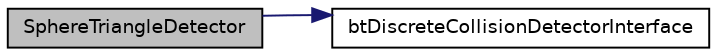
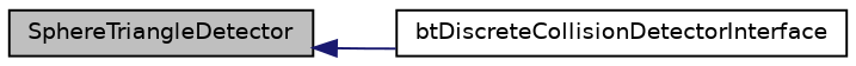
  digraph {
    rankdir=LR
    node [color=black fontname=Helvetica fontsize=10 shape=record style=filled]
    n1 [fillcolor=grey75 fontcolor=black height=0.2 label=SphereTriangleDetector width=0.4]
    n2 [fillcolor=white height=0.2 label=btDiscreteCollisionDetectorInterface width=0.4]
-   n2 -> n1 [color=midnightblue dir=back fontname=Helvetica fontsize=10 labelfontname=Helvetica labelfontsize=10 style=solid]
+   n1 -> n2 [color=midnightblue dir=back fontname=Helvetica fontsize=10 labelfontname=Helvetica labelfontsize=10 style=solid]
  }
